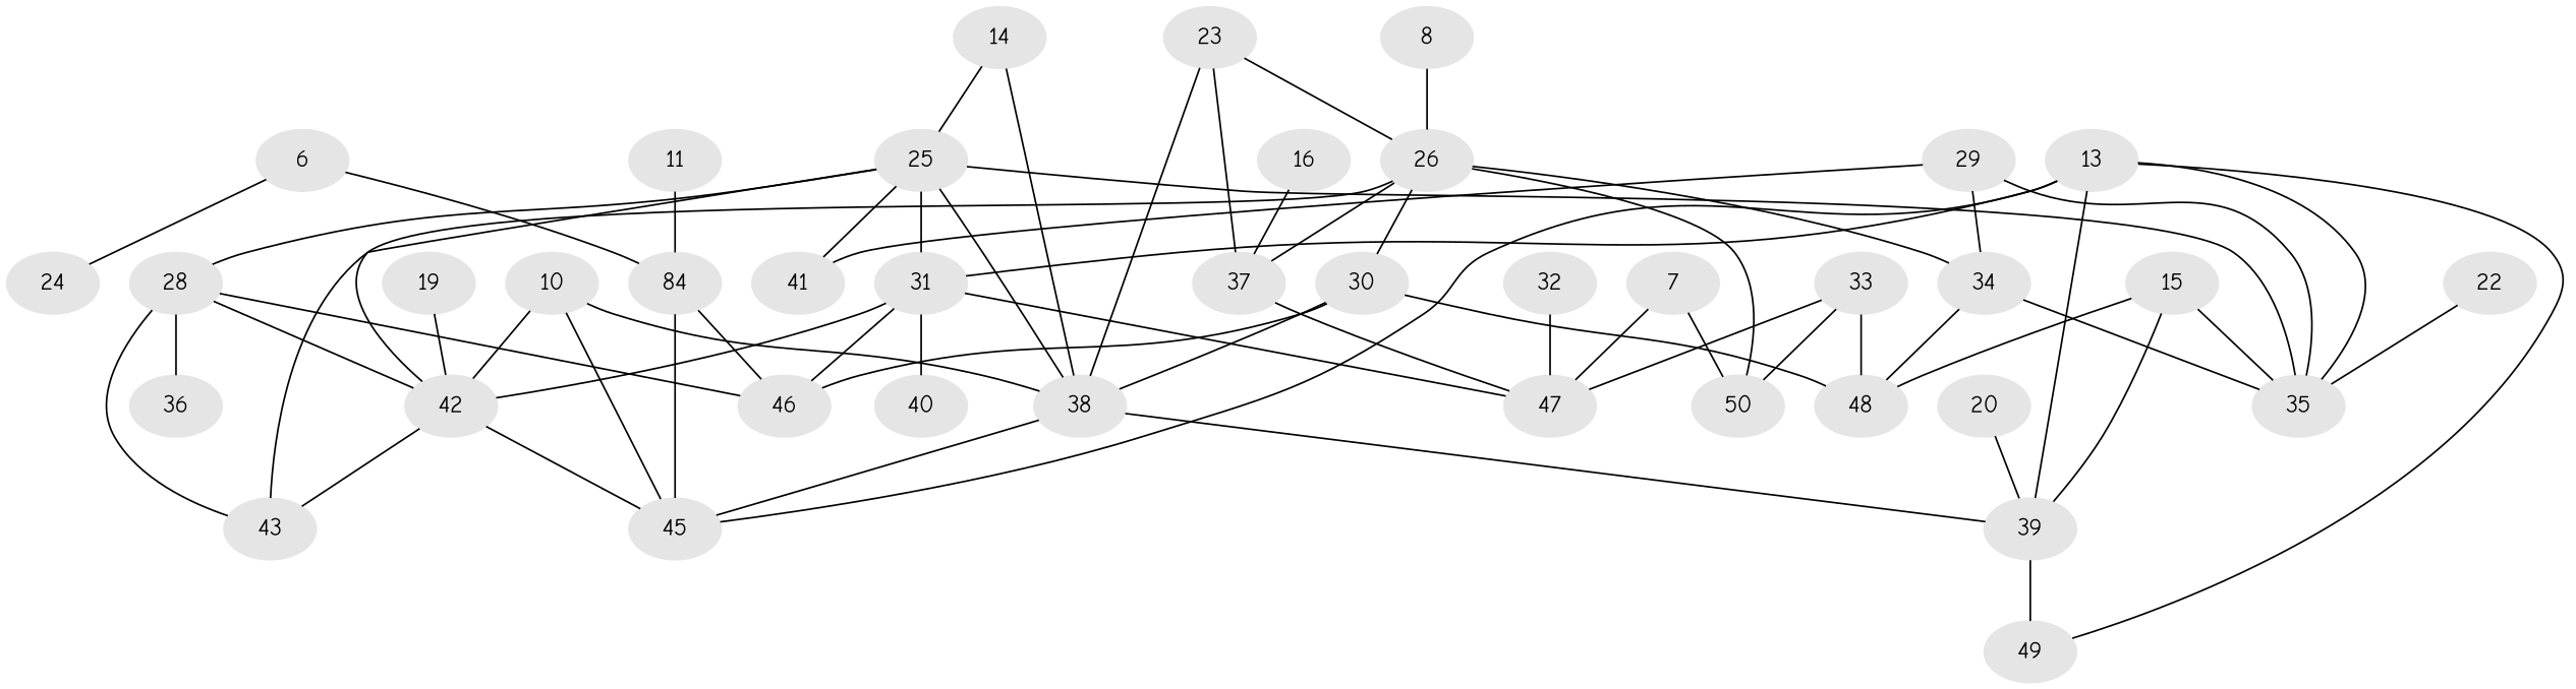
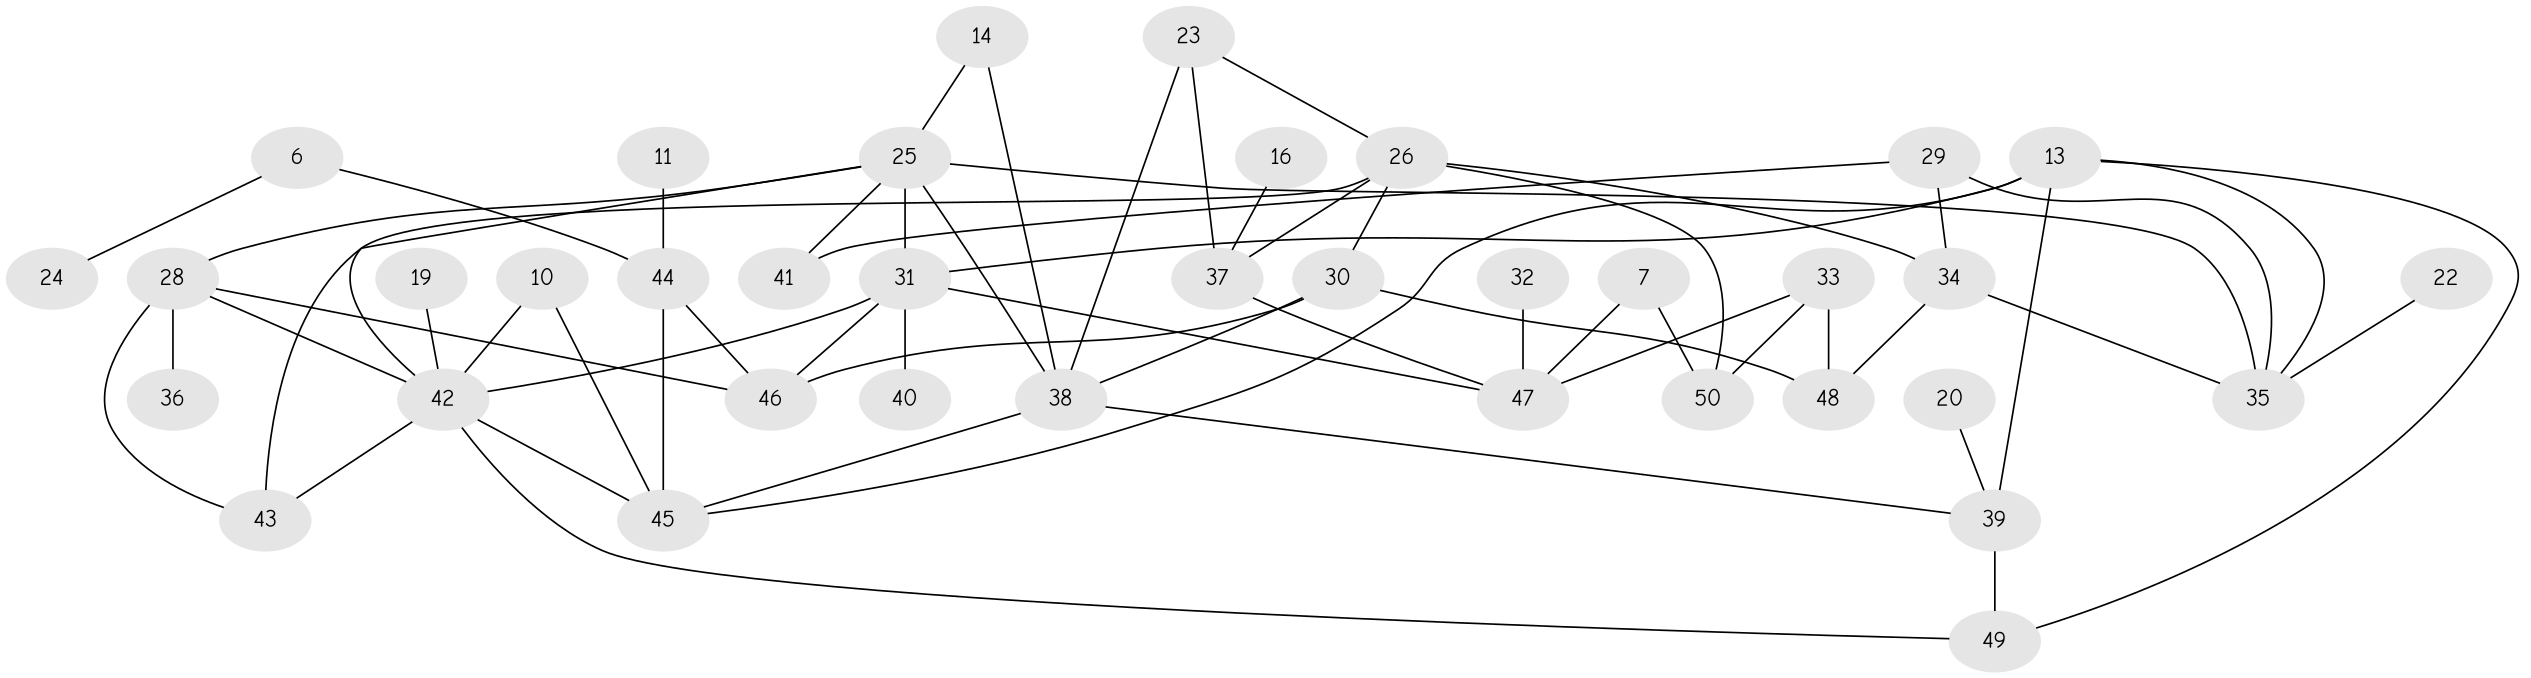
  graph {
    fontname="Comic Neue"
    node [color=gray90 fontname="Comic Neue" style=filled]
    edge [fontname="Comic Neue" weight=1.0]
    6
    24
-   44 [label=84]
+   44
    45
    46
    7
    47
    50
-   8
    26
    37
    30
    34
    43
    10
    38
    42
    39
    49
    11
    13
    31
    35
    40
    14
    25
    28
    41
-   15
    48
    16
    19
    20
    22
    23
    36
    29
    32
    33
    6 -- 24
    6 -- 44
    44 -- 45
    44 -- 46
    7 -- 47
    7 -- 50
-   8 -- 26
    26 -- 50
    26 -- 37
    26 -- 30
    26 -- 34
    26 -- 43
    37 -- 47
    30 -- 46
    30 -- 38
    30 -- 48
    34 -- 35
    34 -- 48
    10 -- 45
-   10 -- 38
    10 -- 42
    38 -- 45
    38 -- 39
    42 -- 45
    42 -- 43
+   42 -- 49
    39 -- 49
    11 -- 44
    13 -- 45
    13 -- 39
    13 -- 49
    13 -- 31
    13 -- 35
    31 -- 46
    31 -- 47
    31 -- 42
    31 -- 40
    14 -- 38
    14 -- 25
    25 -- 38
    25 -- 42
    25 -- 31
    25 -- 35
    25 -- 28
    25 -- 41
    28 -- 46
    28 -- 43
    28 -- 42
    28 -- 36
-   15 -- 39
-   15 -- 35
-   15 -- 48
    16 -- 37
    19 -- 42
    20 -- 39
    22 -- 35
    23 -- 26
    23 -- 37
    23 -- 38
    29 -- 34
    29 -- 35
    29 -- 41
    32 -- 47
    33 -- 47
    33 -- 50
    33 -- 48
  }
